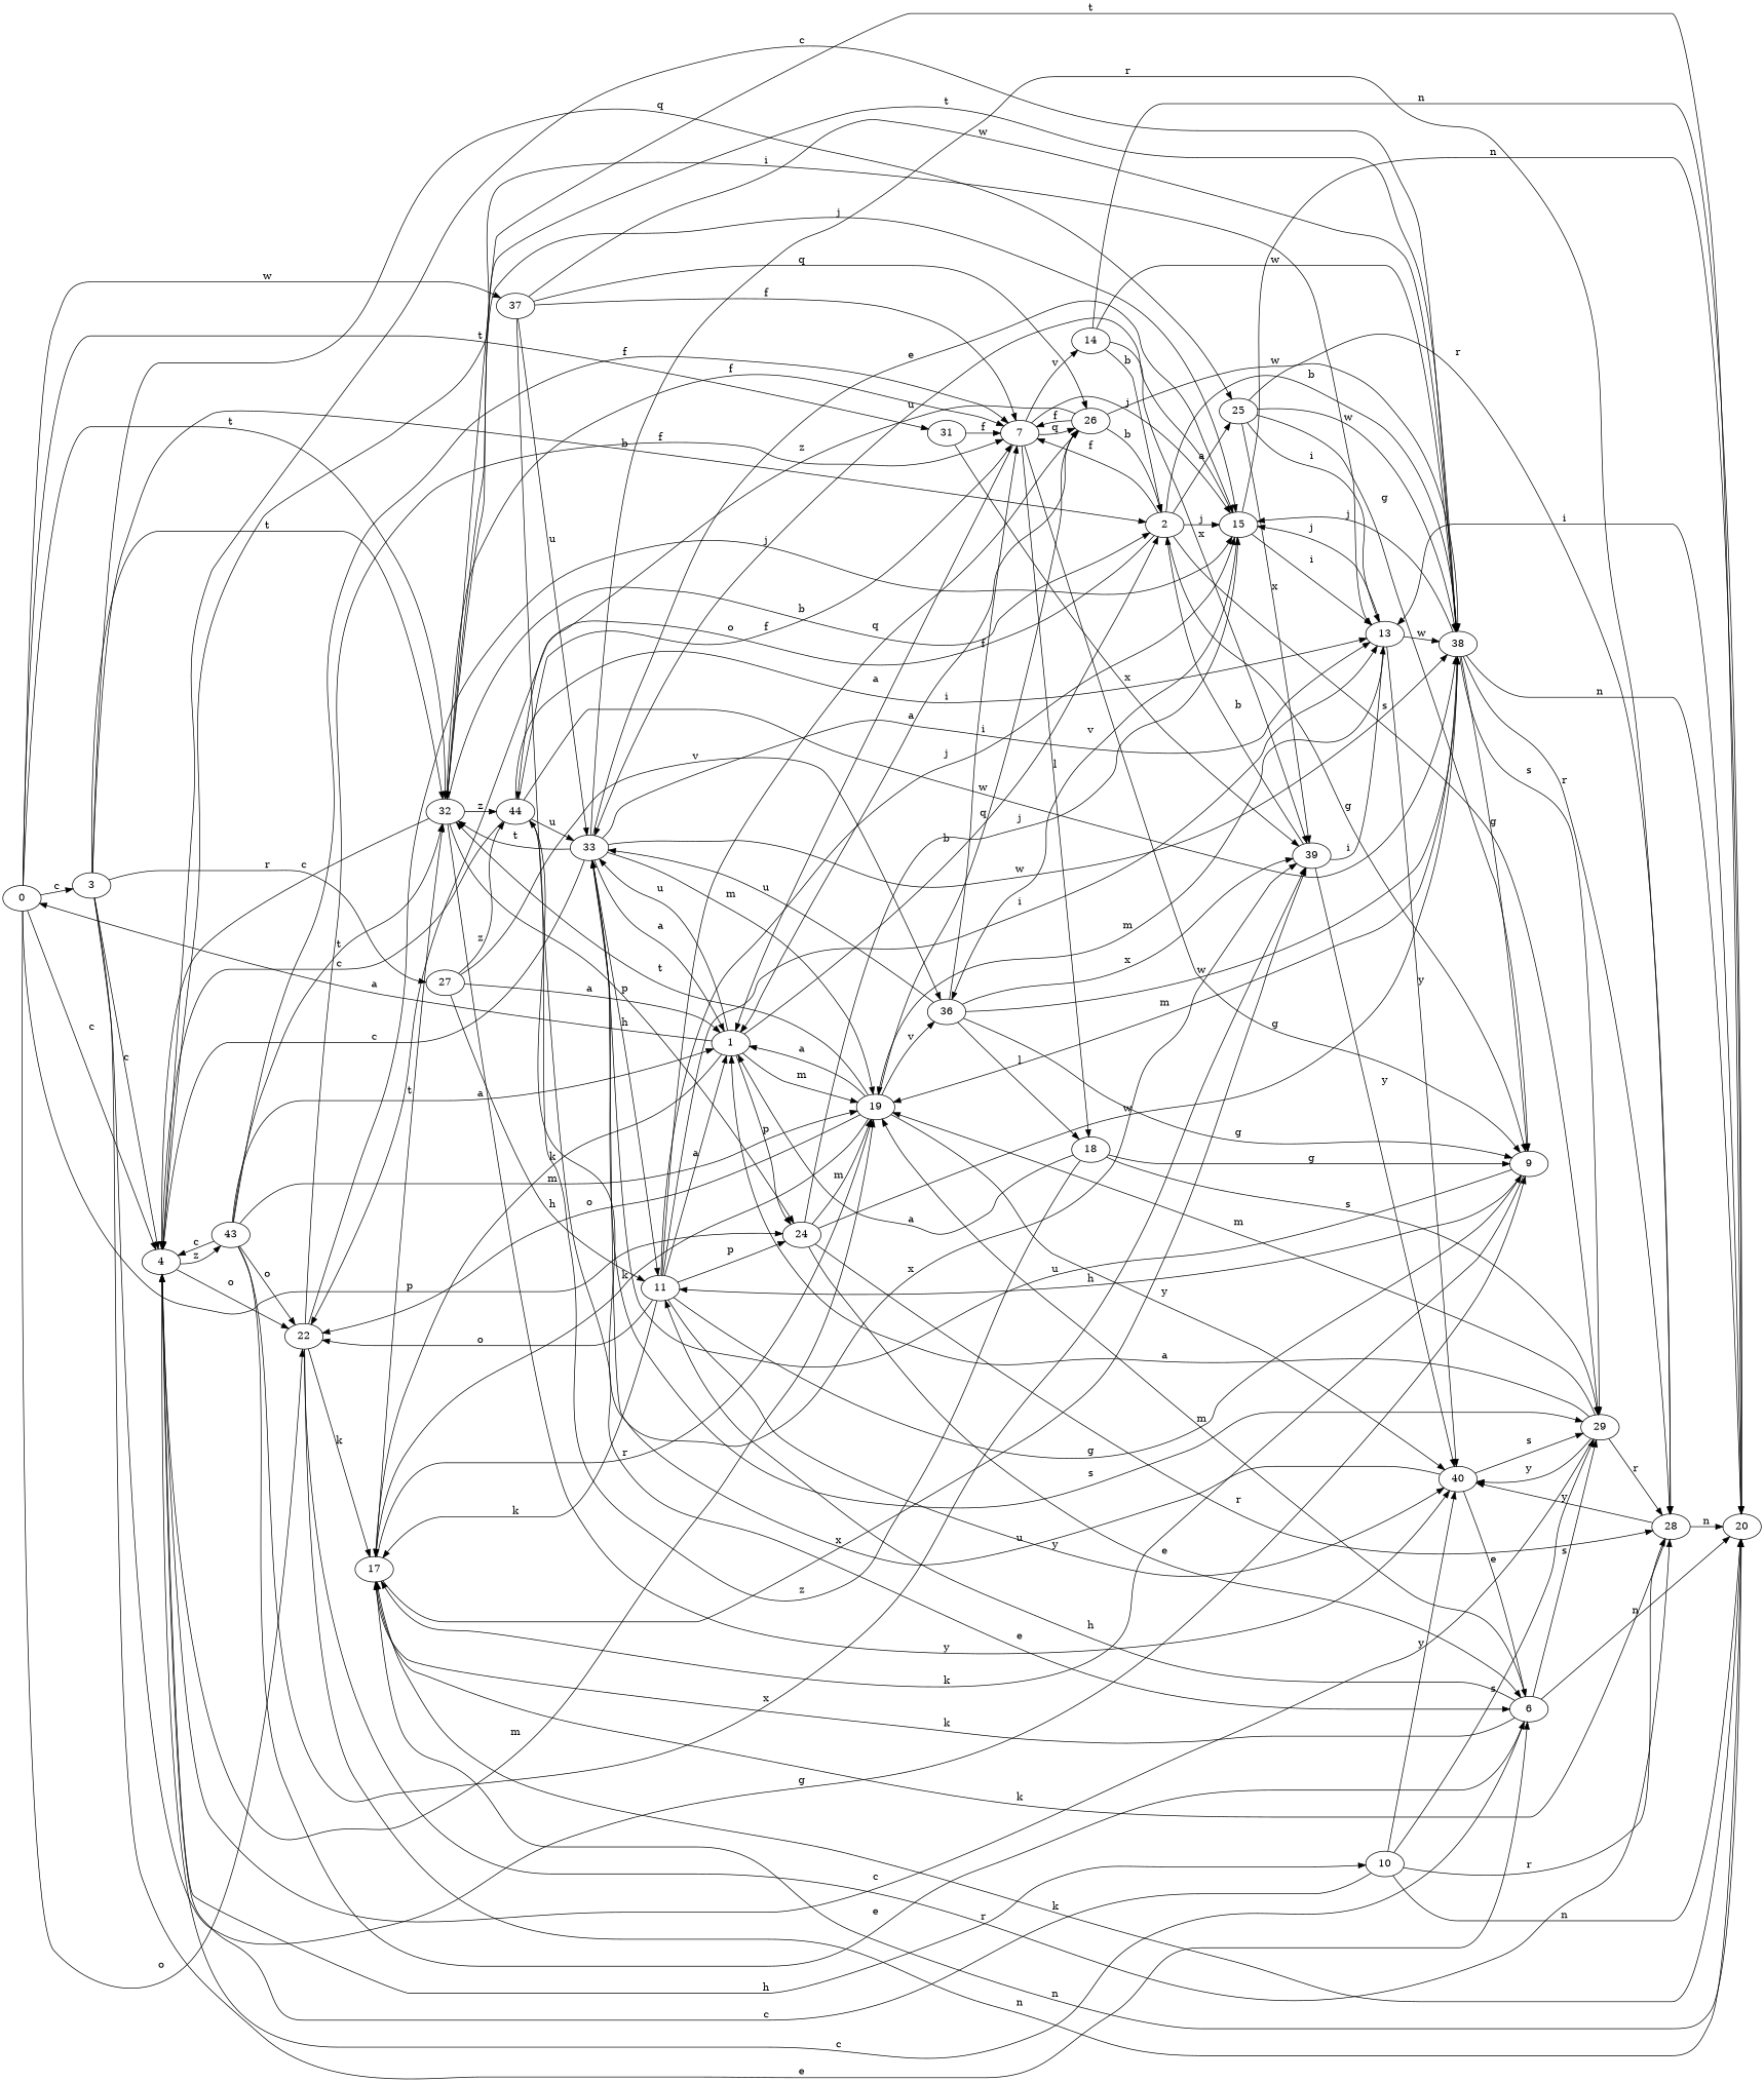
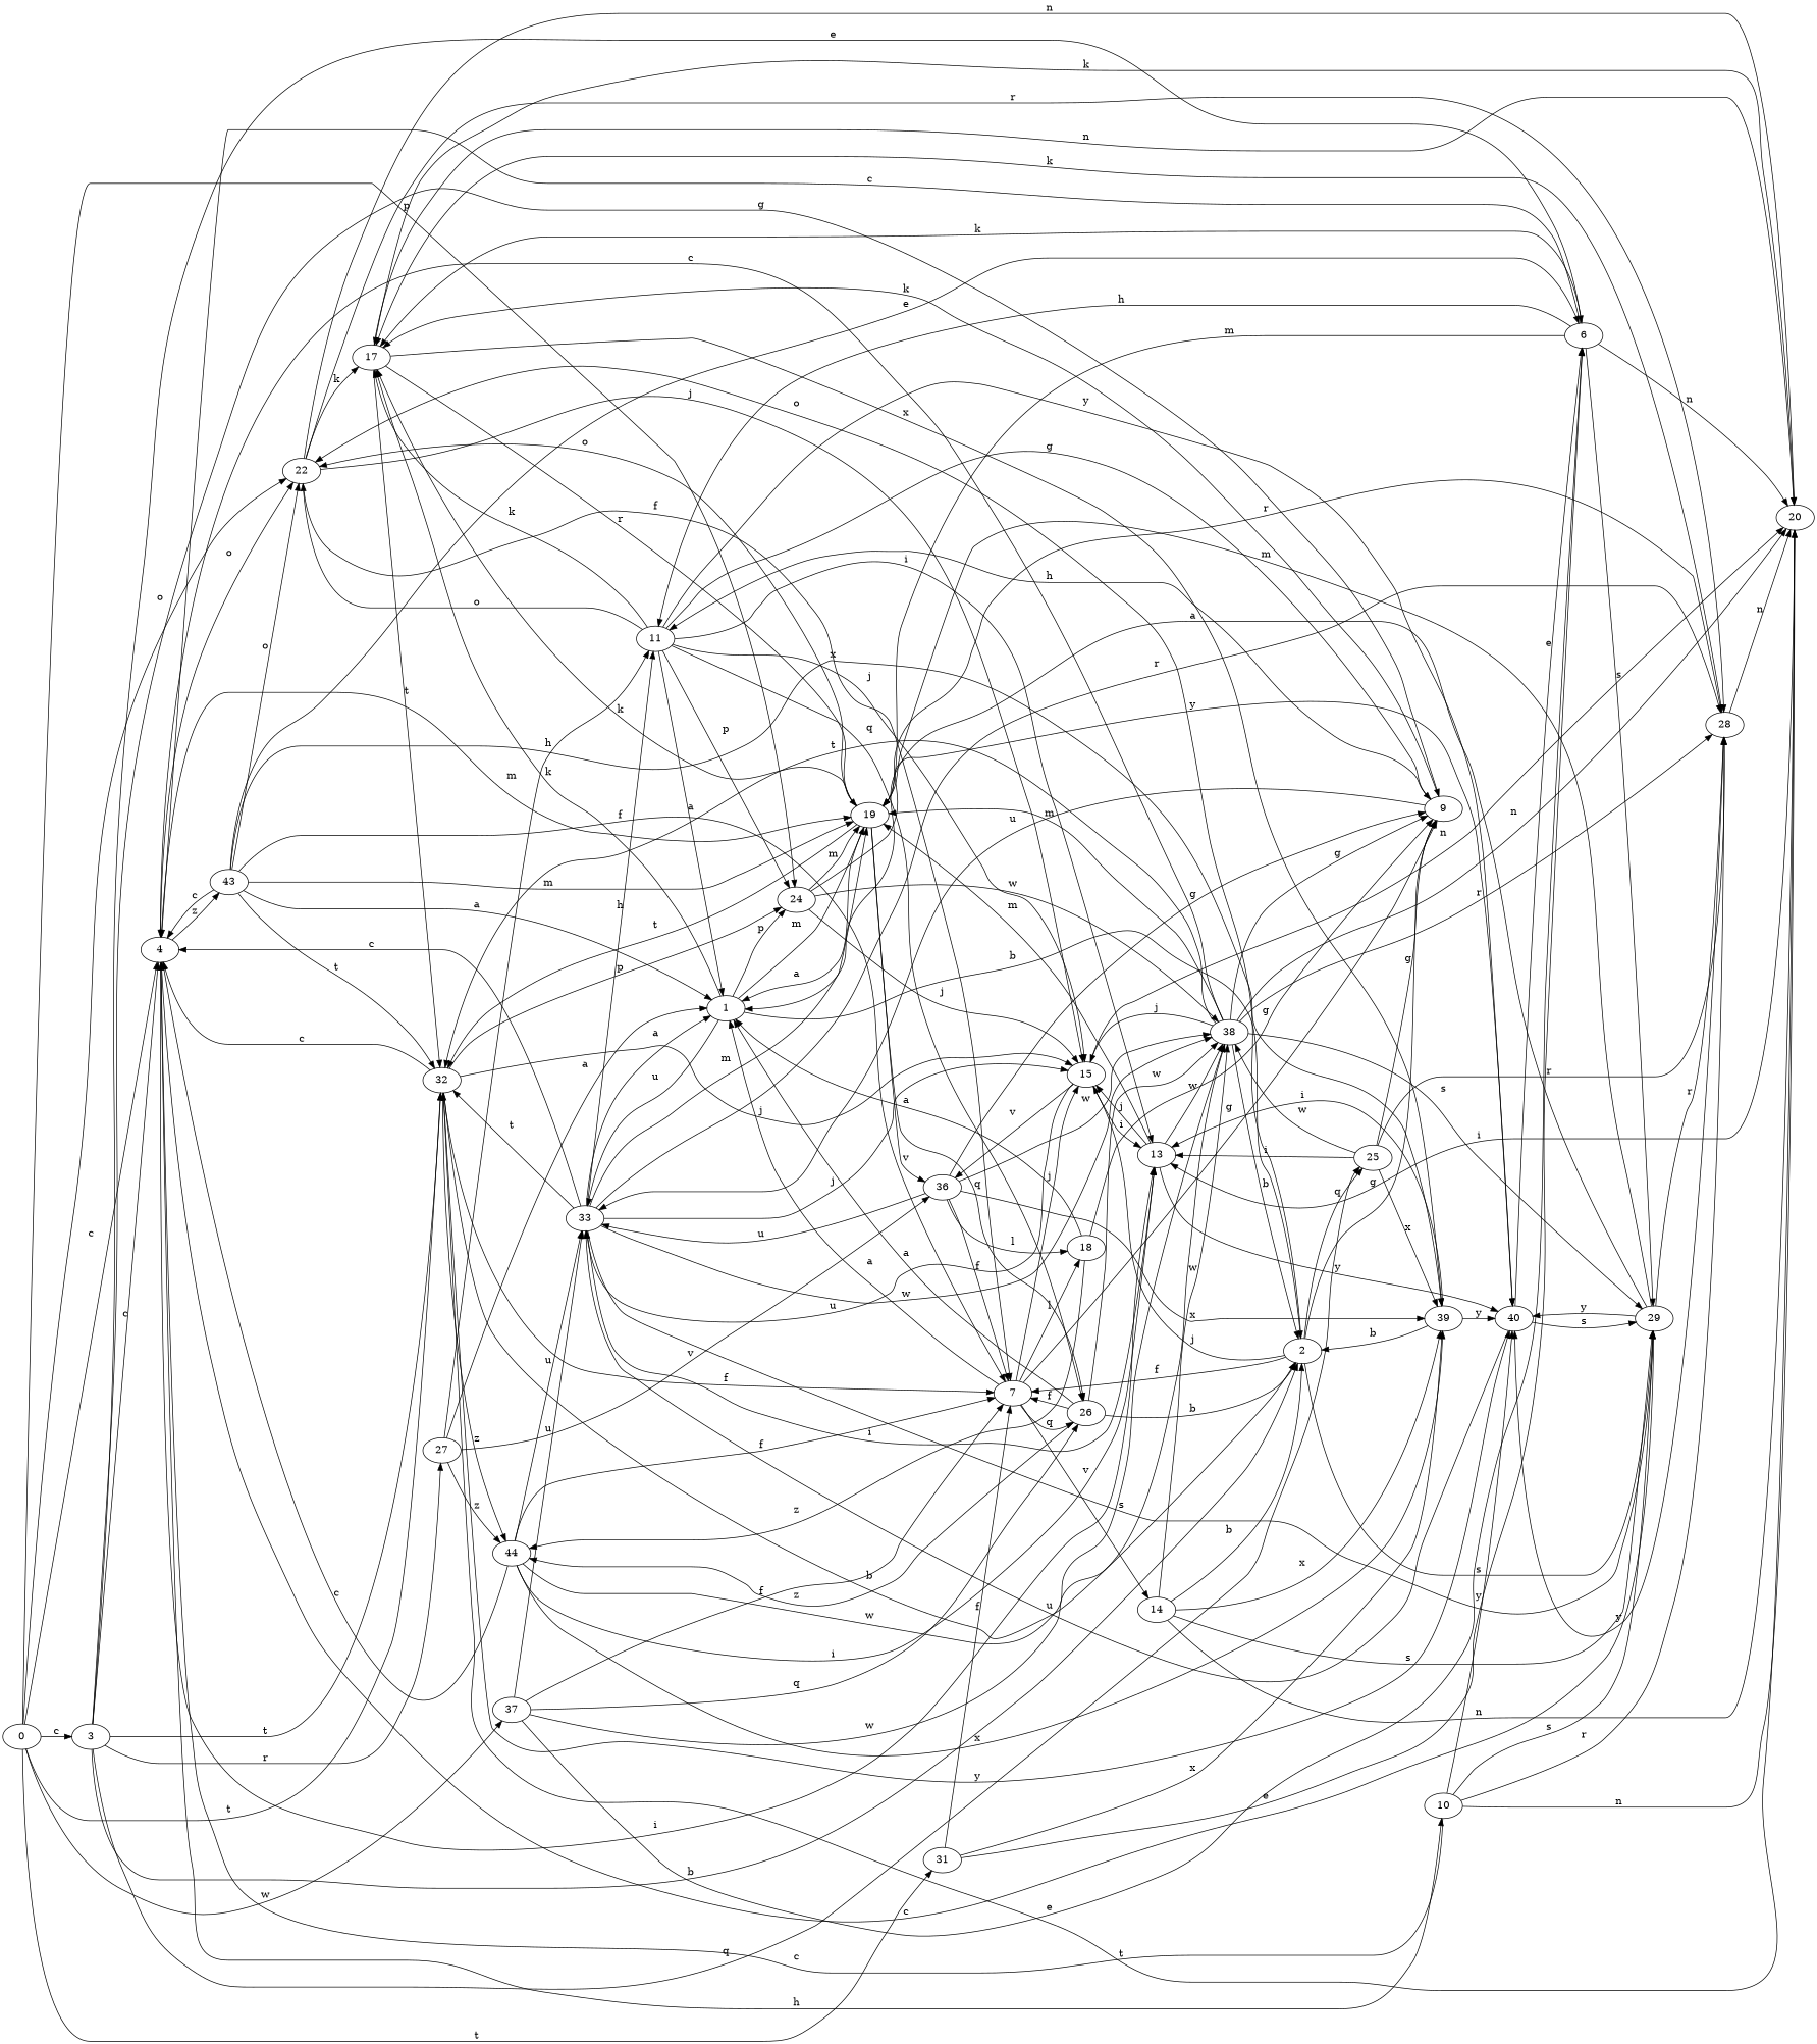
  strict digraph {
    rankdir=LR
    0
    3
    4
    22
    24
    31
    32
    37
    2
    9
    25
    6
    27
    19
    10
    13
    43
    17
    7
    15
    20
    28
    38
    39
    40
    44
    33
    26
    1
    29
    36
    11
    18
    n34 [label=14]
    0 -> 3 [label=c]
    0 -> 4 [label=c]
    0 -> 22 [label=o]
    0 -> 24 [label=p]
    0 -> 31 [label=t]
    0 -> 32 [label=t]
    0 -> 37 [label=w]
    3 -> 4 [label=c]
    3 -> 32 [label=t]
    3 -> 2 [label=b]
    3 -> 9 [label=g]
    3 -> 25 [label=q]
    3 -> 6 [label=e]
    3 -> 27 [label=r]
    4 -> 22 [label=o]
    4 -> 19 [label=m]
    4 -> 10 [label=h]
    4 -> 13 [label=i]
    4 -> 43 [label=z]
    22 -> 17 [label=k]
    22 -> 7 [label=f]
    22 -> 15 [label=j]
    22 -> 20 [label=n]
    22 -> 28 [label=r]
    24 -> 19 [label=m]
    24 -> 15 [label=j]
    24 -> 28 [label=r]
    24 -> 38 [label=w]
-   24 -> 6 [label=e]
+   31 -> 6 [label=e]
    31 -> 7 [label=f]
    31 -> 39 [label=x]
    32 -> 4 [label=c]
    32 -> 24 [label=p]
    32 -> 2 [label=b]
    32 -> 7 [label=f]
    32 -> 15 [label=j]
    32 -> 40 [label=y]
    32 -> 44 [label=z]
    37 -> 6 [label=e]
    37 -> 7 [label=f]
    37 -> 38 [label=w]
    37 -> 33 [label=u]
    37 -> 26 [label=q]
    2 -> 22 [label=o]
    2 -> 9 [label=g]
-   2 -> 25 [label=a]
+   2 -> 25 [label=q]
    2 -> 7 [label=f]
    2 -> 15 [label=j]
    2 -> 29 [label=s]
    9 -> 17 [label=k]
    9 -> 33 [label=u]
    9 -> 11 [label=h]
    25 -> 9 [label=g]
    25 -> 13 [label=i]
    25 -> 28 [label=r]
    25 -> 38 [label=w]
    25 -> 39 [label=x]
    6 -> 4 [label=c]
    6 -> 19 [label=m]
    6 -> 17 [label=k]
    6 -> 20 [label=n]
    6 -> 29 [label=s]
    6 -> 11 [label=h]
    27 -> 44 [label=z]
    27 -> 1 [label=a]
    27 -> 36 [label=v]
    27 -> 11 [label=h]
    19 -> 22 [label=o]
    19 -> 32 [label=t]
    19 -> 17 [label=k]
    19 -> 40 [label=y]
    19 -> 26 [label=q]
    19 -> 1 [label=a]
    19 -> 36 [label=v]
    10 -> 4 [label=c]
    10 -> 20 [label=n]
    10 -> 28 [label=r]
    10 -> 40 [label=y]
    10 -> 29 [label=s]
    13 -> 19 [label=m]
    13 -> 15 [label=j]
    13 -> 38 [label=w]
    13 -> 40 [label=y]
    43 -> 4 [label=c]
    43 -> 22 [label=o]
    43 -> 32 [label=t]
    43 -> 6 [label=e]
    43 -> 19 [label=m]
    43 -> 7 [label=f]
    43 -> 39 [label=x]
    43 -> 1 [label=a]
    17 -> 32 [label=t]
    17 -> 19 [label=r]
    17 -> 20 [label=n]
    17 -> 39 [label=x]
    7 -> 9 [label=g]
    7 -> 15 [label=j]
    7 -> 26 [label=q]
    7 -> 1 [label=a]
    7 -> 18 [label=l]
    7 -> n34 [label=v]
    15 -> 13 [label=i]
    15 -> 20 [label=n]
    15 -> 33 [label=u]
    15 -> 36 [label=v]
    20 -> 32 [label=t]
    20 -> 13 [label=i]
    20 -> 17 [label=k]
    28 -> 17 [label=k]
    28 -> 20 [label=n]
    28 -> 40 [label=y]
    38 -> 4 [label=c]
    38 -> 32 [label=t]
-   2 -> 38 [label=b]
+   38 -> 2 [label=b]
    38 -> 9 [label=g]
    38 -> 19 [label=m]
    38 -> 15 [label=j]
    38 -> 20 [label=n]
    38 -> 28 [label=r]
    38 -> 29 [label=s]
    39 -> 2 [label=b]
    39 -> 13 [label=i]
    39 -> 40 [label=y]
    40 -> 6 [label=e]
    40 -> 33 [label=u]
    40 -> 29 [label=s]
    44 -> 4 [label=c]
    44 -> 13 [label=i]
    44 -> 7 [label=f]
    44 -> 38 [label=w]
    44 -> 39 [label=x]
    44 -> 33 [label=u]
    33 -> 4 [label=c]
    33 -> 32 [label=t]
    33 -> 19 [label=m]
    33 -> 13 [label=i]
-   33 -> 15 [label=e]
+   33 -> 15 [label=j]
    33 -> 28 [label=r]
    33 -> 38 [label=w]
    33 -> 1 [label=a]
    33 -> 29 [label=s]
    33 -> 11 [label=h]
    26 -> 2 [label=b]
    26 -> 7 [label=f]
    26 -> 38 [label=w]
    26 -> 44 [label=z]
    26 -> 1 [label=a]
-   1 -> 0 [label=a]
    1 -> 24 [label=p]
    1 -> 2 [label=b]
    1 -> 19 [label=m]
    1 -> 17 [label=k]
    1 -> 33 [label=u]
    29 -> 4 [label=c]
    29 -> 19 [label=m]
    29 -> 28 [label=r]
    29 -> 40 [label=y]
    29 -> 1 [label=a]
    36 -> 9 [label=g]
    36 -> 7 [label=f]
    36 -> 38 [label=w]
    36 -> 39 [label=x]
    36 -> 33 [label=u]
    36 -> 18 [label=l]
    11 -> 22 [label=o]
    11 -> 24 [label=p]
    11 -> 9 [label=g]
    11 -> 13 [label=i]
    11 -> 17 [label=k]
    11 -> 15 [label=j]
    11 -> 40 [label=y]
    11 -> 26 [label=q]
    11 -> 1 [label=a]
    18 -> 9 [label=g]
    18 -> 44 [label=z]
    18 -> 1 [label=a]
-   18 -> 29 [label=s]
+   n34 -> 29 [label=s]
    n34 -> 2 [label=b]
    n34 -> 20 [label=n]
    n34 -> 38 [label=w]
    n34 -> 39 [label=x]
  }
